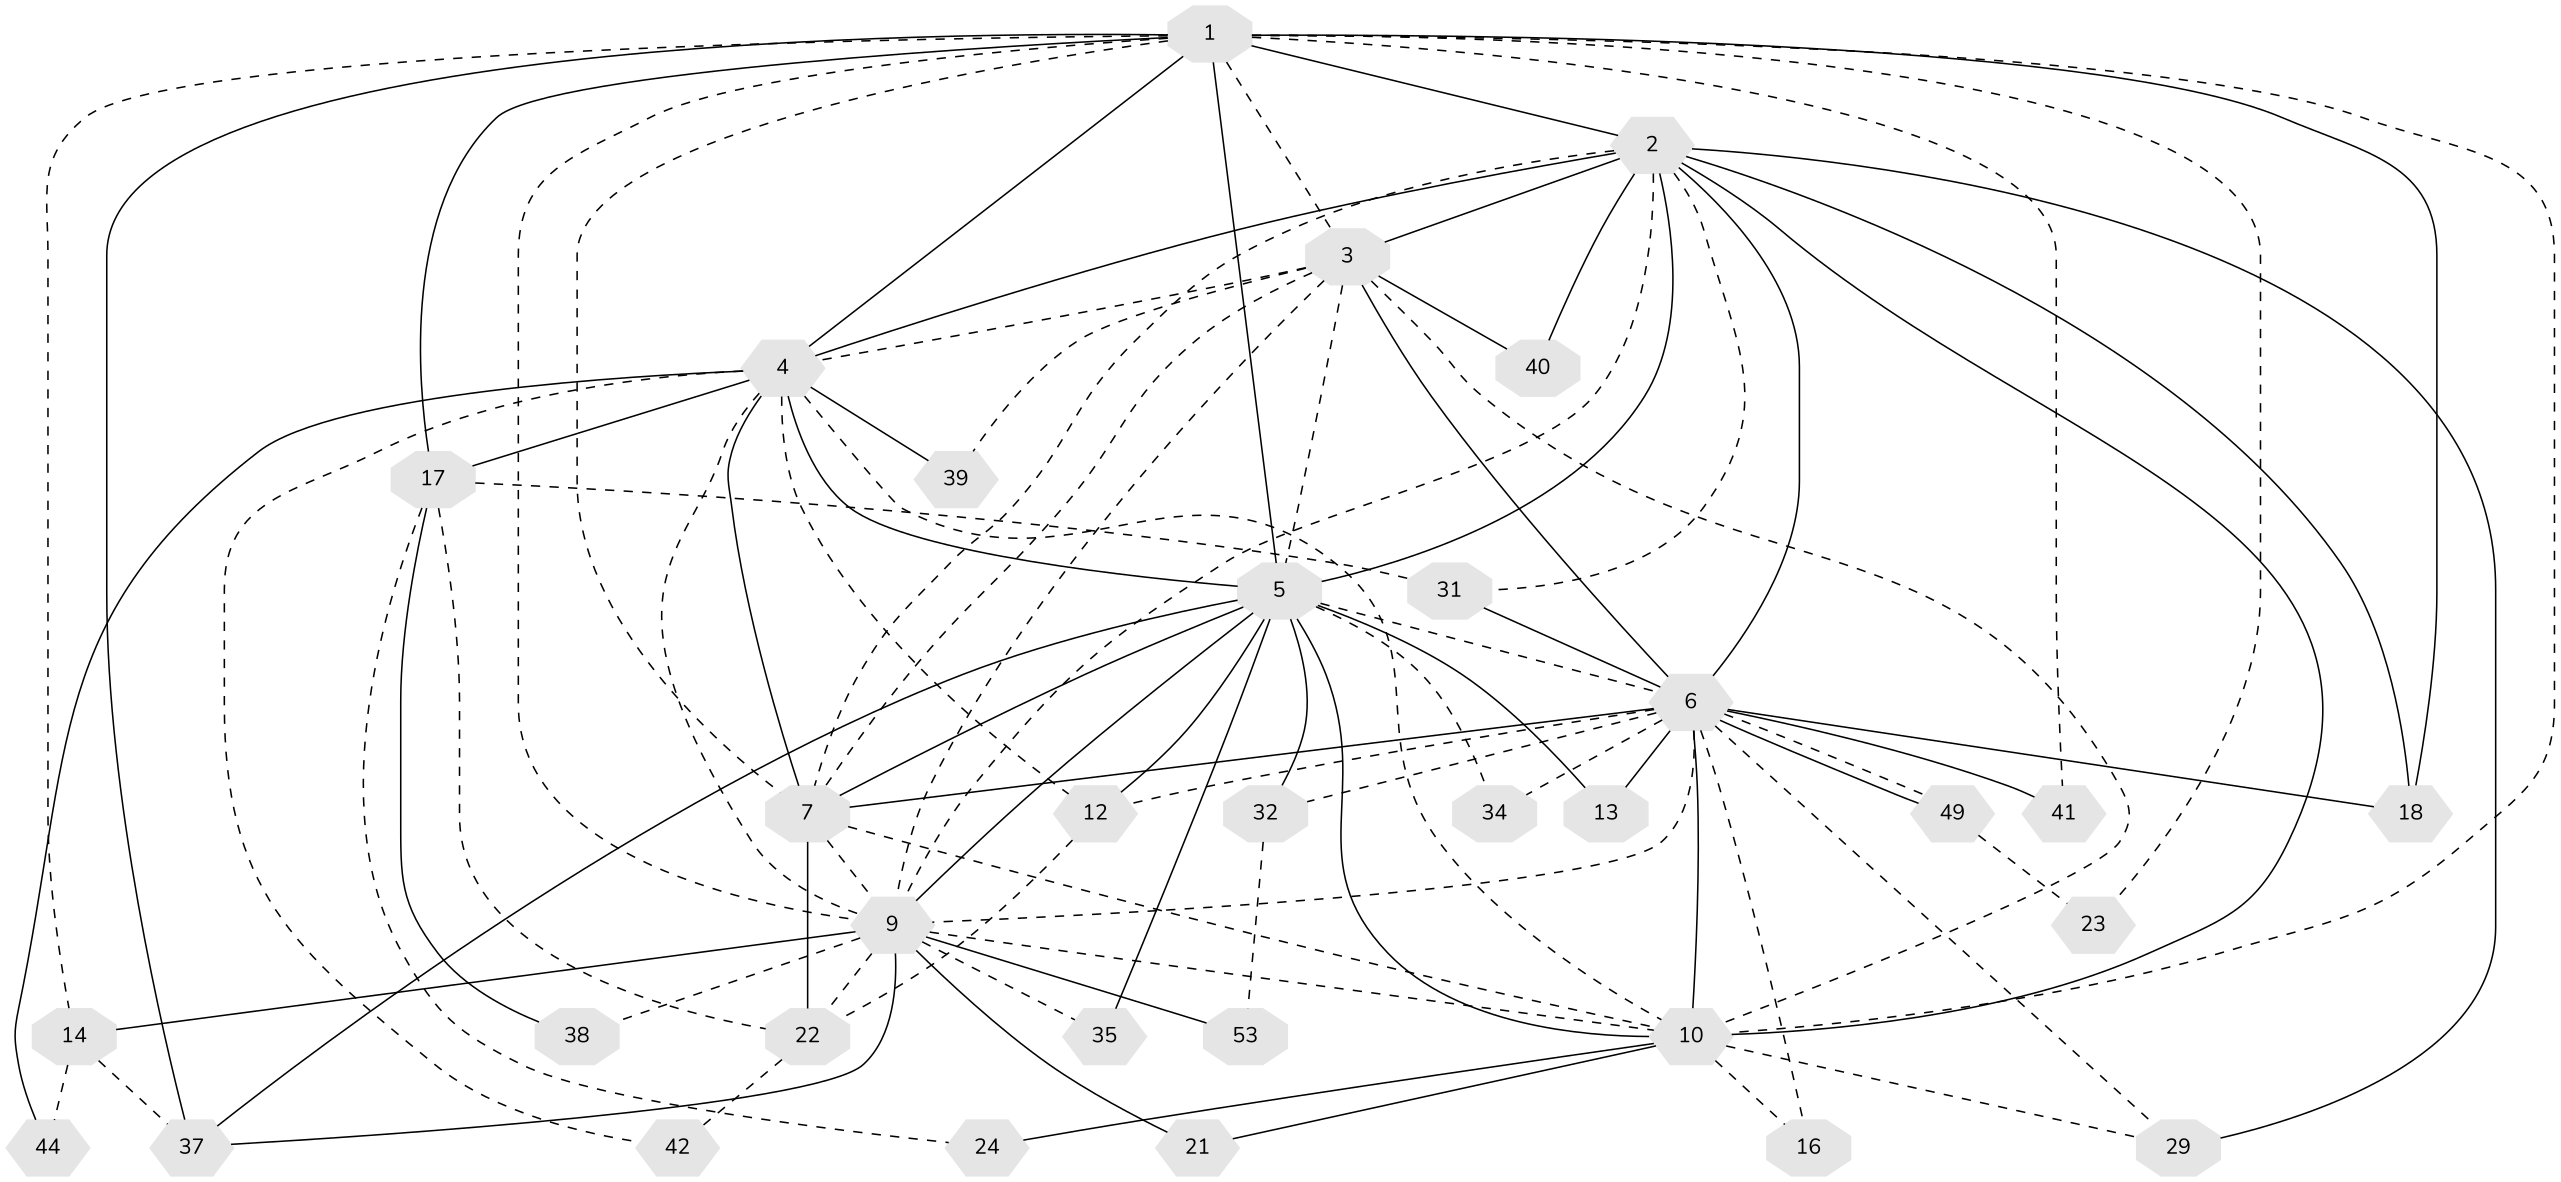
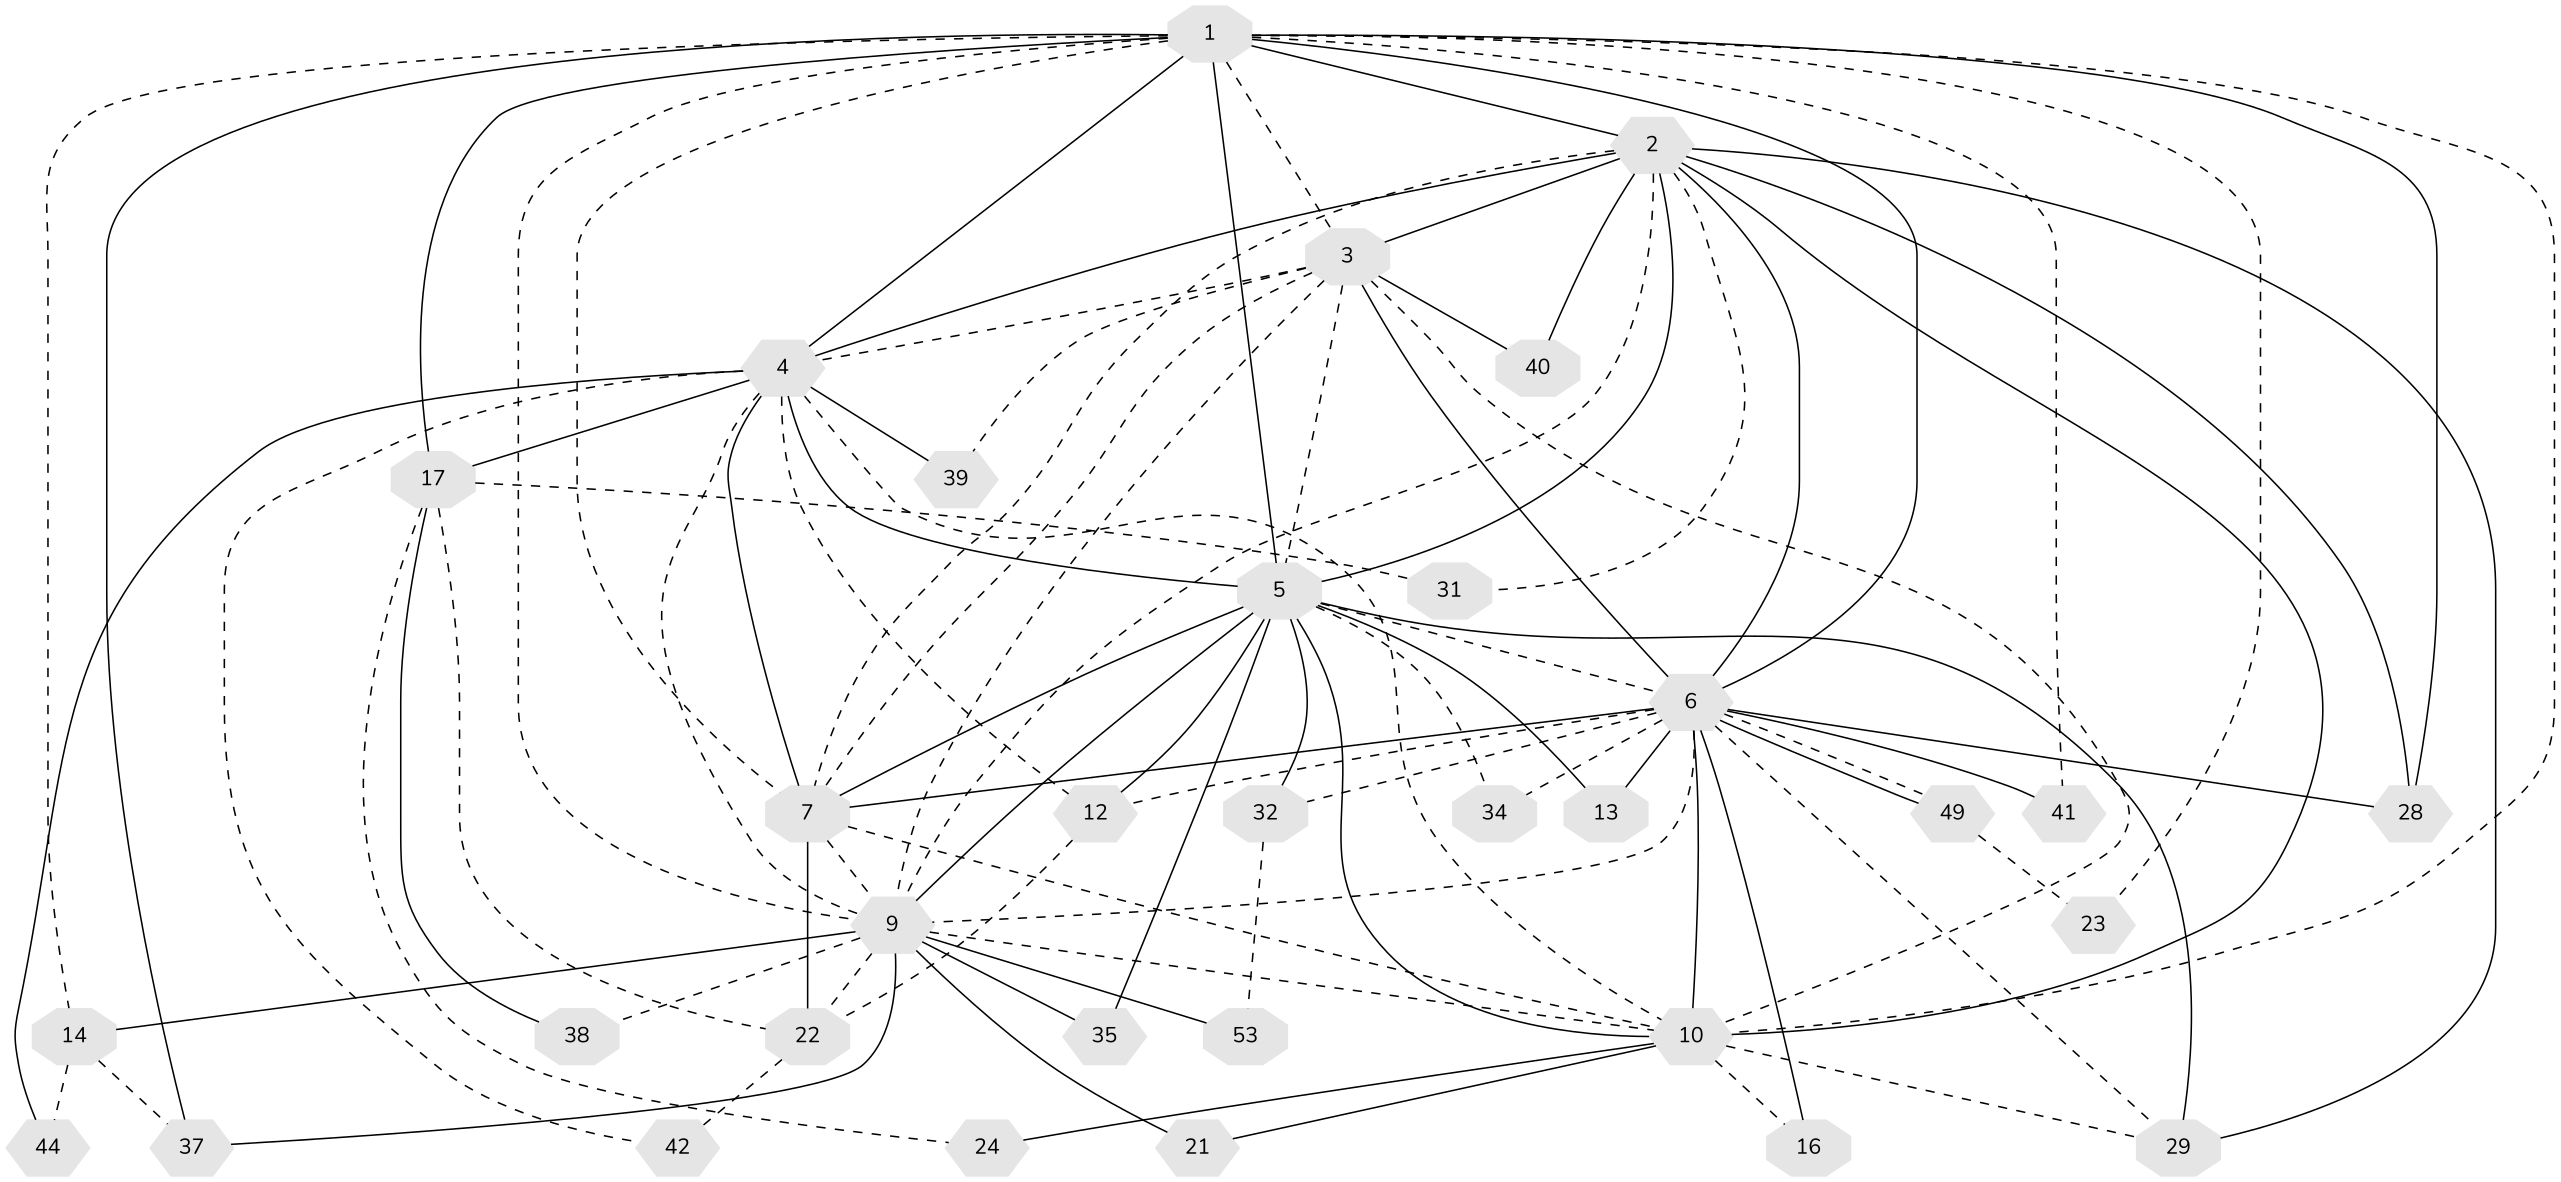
  graph {
    fontname=Nunito
    node [color=gray90 fontname=Nunito shape=hexagon style=filled]
    edge [fontname=Nunito style=solid]
    1 [shape=octagon super="+25"]
    2 [super="+19"]
    3 [shape=octagon super="+30"]
    4 [super="+36"]
    5 [shape=octagon super="+48"]
    6 [super="+8"]
    7 [shape=octagon]
    9 [super="+15"]
    10 [super="+46"]
    14 [shape=octagon super="+45"]
    17 [shape=octagon super="+27"]
-   18 [super="+20"]
+   18 [super="+20" label=28]
    23
    37 [super="+47"]
    41
    29 [shape=octagon]
    31 [shape=octagon]
    40 [shape=octagon]
    39
    12 [super="+33"]
    42
    44
    13 [shape=octagon]
    32 [shape=octagon super="+43"]
    34 [shape=octagon]
    35
    16 [shape=octagon super="+26"]
    49
    22 [shape=octagon super="+28"]
    21
    38 [shape=octagon]
    n32 [label=53 shape=octagon]
    24
    1 -- 2
    1 -- 3 [style=dashed weight=2]
    1 -- 4
    1 -- 5
-   31 -- 6 [weight=2]
+   1 -- 6 [weight=2]
    1 -- 7 [style=dashed]
    1 -- 9 [style=dashed]
    1 -- 10 [style=dashed]
    1 -- 14 [style=dashed weight=2]
    1 -- 17 [weight=2]
    1 -- 18
    1 -- 23 [style=dashed]
    1 -- 37
    1 -- 41 [style=dashed]
    2 -- 3
    2 -- 4 [weight=2]
    2 -- 5
    2 -- 6 [weight=2]
    2 -- 7 [style=dashed]
    2 -- 9 [style=dashed]
    2 -- 10
    2 -- 18
    2 -- 29
    2 -- 31 [style=dashed]
    2 -- 40
    3 -- 4 [style=dashed]
    3 -- 5 [style=dashed]
    3 -- 6 [weight=2]
    3 -- 7 [style=dashed]
    3 -- 9 [style=dashed]
    3 -- 10 [style=dashed]
    3 -- 40
    3 -- 39 [style=dashed]
    4 -- 5
    4 -- 7
    4 -- 9 [style=dashed weight=2]
    4 -- 10 [style=dashed]
    4 -- 17
    4 -- 39
    4 -- 12 [style=dashed]
    4 -- 42 [style=dashed]
    4 -- 44
    5 -- 6 [style=dashed weight=2]
    5 -- 7
    5 -- 9
    5 -- 10
-   5 -- 37
+   5 -- 29
    5 -- 12
    5 -- 13
    5 -- 32
    5 -- 34 [style=dashed]
    5 -- 35
    6 -- 7 [weight=2]
    6 -- 9 [style=dashed weight=2]
    6 -- 10 [weight=2]
    6 -- 18
    6 -- 41
    6 -- 29 [style=dashed]
    6 -- 12 [style=dashed]
    6 -- 13
    6 -- 32 [style=dashed weight=2]
    6 -- 34 [style=dashed]
-   6 -- 16 [style=dashed weight=2]
+   6 -- 16 [weight=2]
    6 -- 49
    6 -- 49 [style=dashed]
    7 -- 9 [style=dashed]
    7 -- 10 [style=dashed]
    7 -- 22
    9 -- 10 [style=dashed]
    9 -- 14
    9 -- 37
-   9 -- 35 [style=dashed]
+   9 -- 35
    9 -- 22 [style=dashed]
    9 -- 21
    9 -- 38 [style=dashed]
    9 -- n32
    10 -- 29 [style=dashed]
    10 -- 16 [style=dashed]
    10 -- 21
    10 -- 24
    14 -- 37 [style=dashed]
    14 -- 44 [style=dashed]
    17 -- 31 [style=dashed]
    17 -- 22 [style=dashed]
    17 -- 38
    17 -- 24 [style=dashed]
    12 -- 22 [style=dashed]
    32 -- n32 [style=dashed]
    49 -- 23 [style=dashed]
    22 -- 42 [style=dashed]
  }
